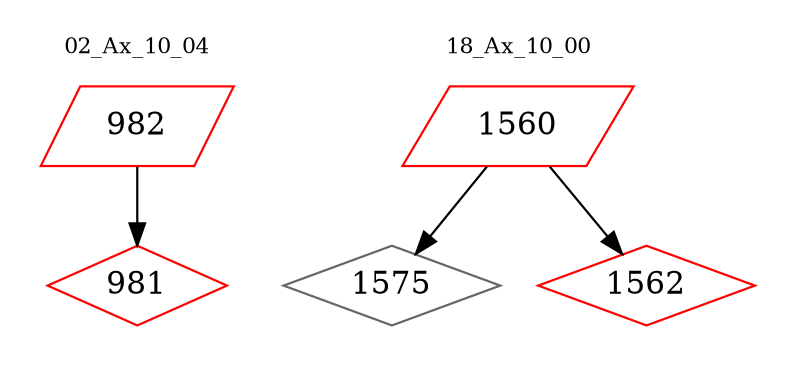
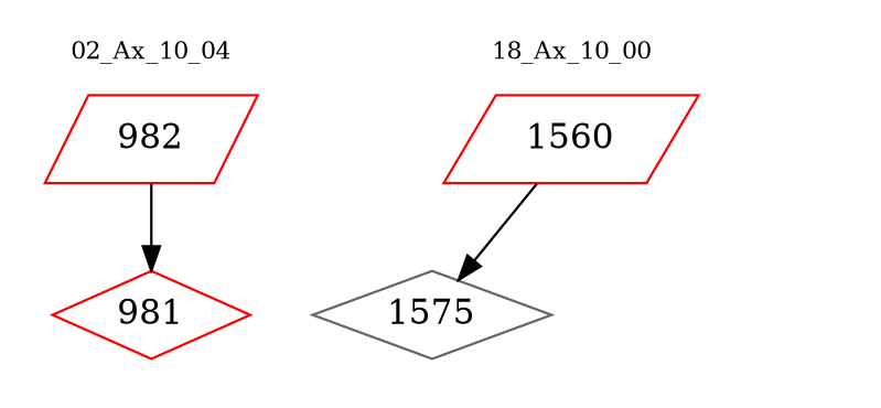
  digraph {
    node [color=red shape=diamond]
    edge [color=black]
    n1 [label=982 shape=parallelogram]
    n2 [label=981]
    n3 [label=1560 shape=parallelogram]
    n4 [color=gray40 label=1575]
-   n5 [label=1562]
    subgraph cluster_1 {
      color=white
      fontsize=10
      label="02_Ax_10_04"
      n1
      n2
    }
    subgraph cluster_2 {
      color=white
      fontsize=10
      label="18_Ax_10_00"
      n3
      n4
-     n5
    }
    n1 -> n2
    n3 -> n4
-   n3 -> n5
  }
